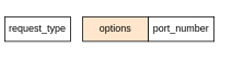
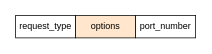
  <mxCell id="0" />
  <mxCell id="1" parent="0" />
- <mxCell id="2" value="request_type" style="rounded=0;whiteSpace=wrap;html=1;" parent="1" vertex="1"><mxGeometry x="5" y="20" width="80" height="30" as="geometry" /></mxCell>
+ <mxCell id="2" value="request_type" style="rounded=0;whiteSpace=wrap;html=1;" parent="1" vertex="1"><mxGeometry x="20" y="20" width="80" height="30" as="geometry" /></mxCell>
  <mxCell id="3" value="options" style="rounded=0;whiteSpace=wrap;html=1;fillColor=#ffe6cc;" vertex="1" parent="1"><mxGeometry x="100" y="20" width="80" height="30" as="geometry" /></mxCell>
  <mxCell id="4" value="port_number" style="rounded=0;whiteSpace=wrap;html=1;" vertex="1" parent="1"><mxGeometry x="180" y="20" width="80" height="30" as="geometry" /></mxCell>
